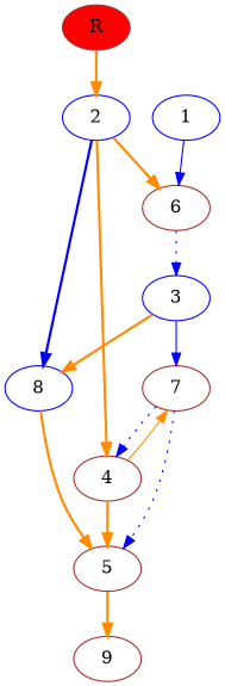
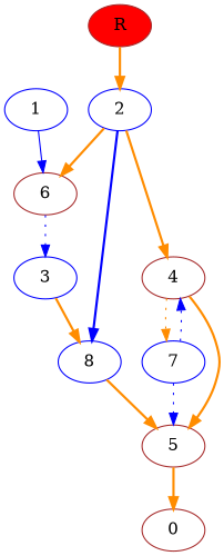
  digraph {
    node [color=brown]
    edge [color=darkorange style=bold]
    1 [color=blue]
    6
    3 [color=blue]
    2 [color=blue]
    4
    8 [color=blue]
-   7
+   7 [color=blue]
    5
-   9
+   9 [label=0]
    R [fillcolor="#ff0000" style=filled]
    1 -> 6 [color=blue style=solid]
    6 -> 3 [color=blue style=dotted]
    3 -> 8
-   3 -> 7 [color=blue style=solid]
    2 -> 6
    2 -> 4
    2 -> 8 [color=blue]
-   4 -> 7 [style=solid]
+   4 -> 7 [style=dotted]
    4 -> 5
    8 -> 5
    7 -> 4 [color=blue style=dotted]
    7 -> 5 [color=blue style=dotted]
    5 -> 9
    R -> 2
  }
